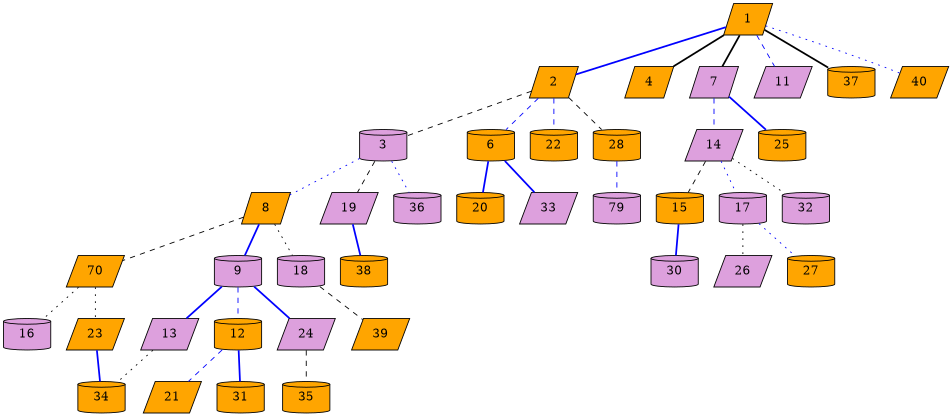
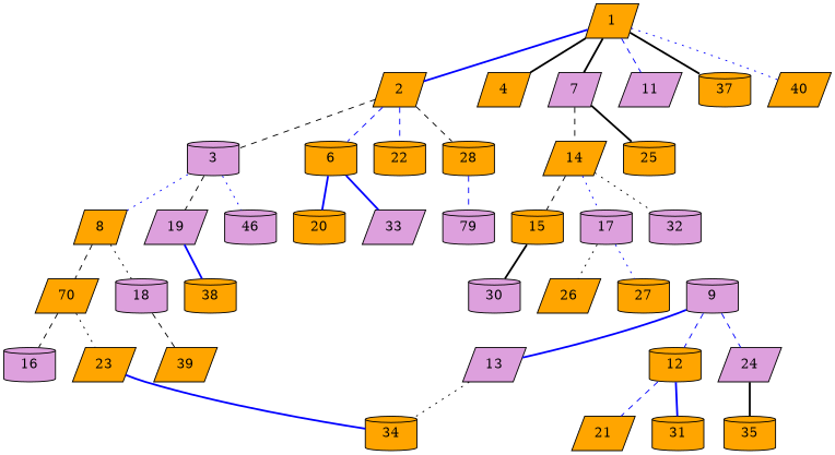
  graph {
    node [fillcolor=orange shape=cylinder style=filled]
    edge [color=blue style=bold]
    1 [shape=parallelogram]
    2 [shape=parallelogram]
    4 [shape=parallelogram]
    7 [fillcolor=plum shape=parallelogram]
    11 [fillcolor=plum shape=parallelogram]
    37
    40 [shape=parallelogram]
    3 [fillcolor=plum]
    6
    22
    28
-   14 [fillcolor=plum shape=parallelogram]
+   14 [shape=parallelogram]
    25
    8 [shape=parallelogram]
    19 [fillcolor=plum shape=parallelogram]
-   36 [fillcolor=plum]
+   36 [fillcolor=plum label=46]
    20
    33 [fillcolor=plum shape=parallelogram]
    n19 [fillcolor=plum label=79]
    n20 [label=70 shape=parallelogram]
    16 [fillcolor=plum]
    23 [shape=parallelogram]
    15
    17 [fillcolor=plum]
    32 [fillcolor=plum]
    9 [fillcolor=plum]
    18 [fillcolor=plum]
    38
    12
    13 [fillcolor=plum shape=parallelogram]
    24 [fillcolor=plum shape=parallelogram]
    39 [shape=parallelogram]
    34
    30 [fillcolor=plum]
-   26 [fillcolor=plum shape=parallelogram]
+   26 [shape=parallelogram]
    27
    21 [shape=parallelogram]
    31
    35
    1 -- 2
    1 -- 4 [color=black]
    1 -- 7 [color=black]
    1 -- 11 [style=dashed]
    1 -- 37 [color=black]
    1 -- 40 [style=dotted]
    2 -- 3 [color=black style=dashed]
    2 -- 6 [style=dashed]
    2 -- 22 [style=dashed]
    2 -- 28 [color=black style=dashed]
-   7 -- 14 [style=dashed]
-   7 -- 25
+   7 -- 14 [color=black style=dashed]
+   7 -- 25 [color=black]
    3 -- 8 [style=dotted]
    3 -- 19 [color=black style=dashed]
    3 -- 36 [style=dotted]
    6 -- 20
    6 -- 33
    28 -- n19 [style=dashed]
    14 -- 15 [color=black style=dashed]
    14 -- 17 [style=dotted]
    14 -- 32 [color=black style=dotted]
    8 -- n20 [color=black style=dashed]
-   8 -- 9
    8 -- 18 [color=black style=dotted]
    19 -- 38
-   n20 -- 16 [color=black style=dotted]
+   n20 -- 16 [color=black style=dashed]
    n20 -- 23 [color=black style=dotted]
    23 -- 34
-   15 -- 30
+   15 -- 30 [color=black]
    17 -- 26 [color=black style=dotted]
    17 -- 27 [style=dotted]
    9 -- 12 [style=dashed]
    9 -- 13
-   9 -- 24
+   9 -- 24 [style=dashed]
    18 -- 39 [color=black style=dashed]
    12 -- 21 [style=dashed]
    12 -- 31
    13 -- 34 [color=black style=dotted]
-   24 -- 35 [color=black style=dashed]
+   24 -- 35 [color=black]
  }
